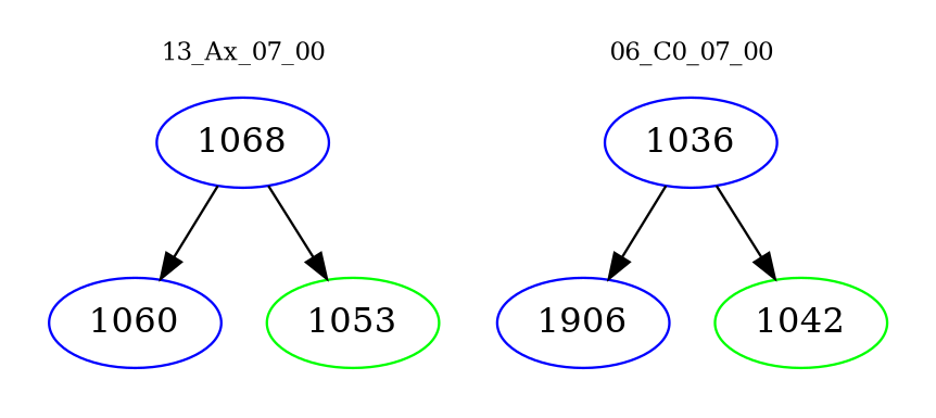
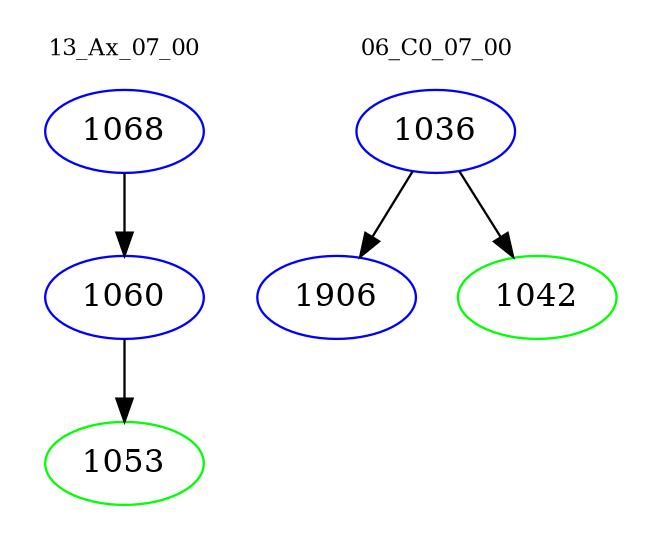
  digraph {
    node [color=blue]
    edge [color=black]
    n1 [label=1060]
    n2 [color=green label=1053]
    n3 [label=1068]
    n4 [label=1036]
    n5 [label=1906]
    n6 [color=green label=1042]
    subgraph cluster_1 {
      color=white
      fontsize=10
      label="13_Ax_07_00"
      n1
      n2
      n3
    }
    subgraph cluster_2 {
      color=white
      fontsize=10
      label="06_C0_07_00"
      n4
      n5
      n6
    }
-   n3 -> n2
+   n1 -> n2
    n3 -> n1
    n4 -> n5
    n4 -> n6
  }
